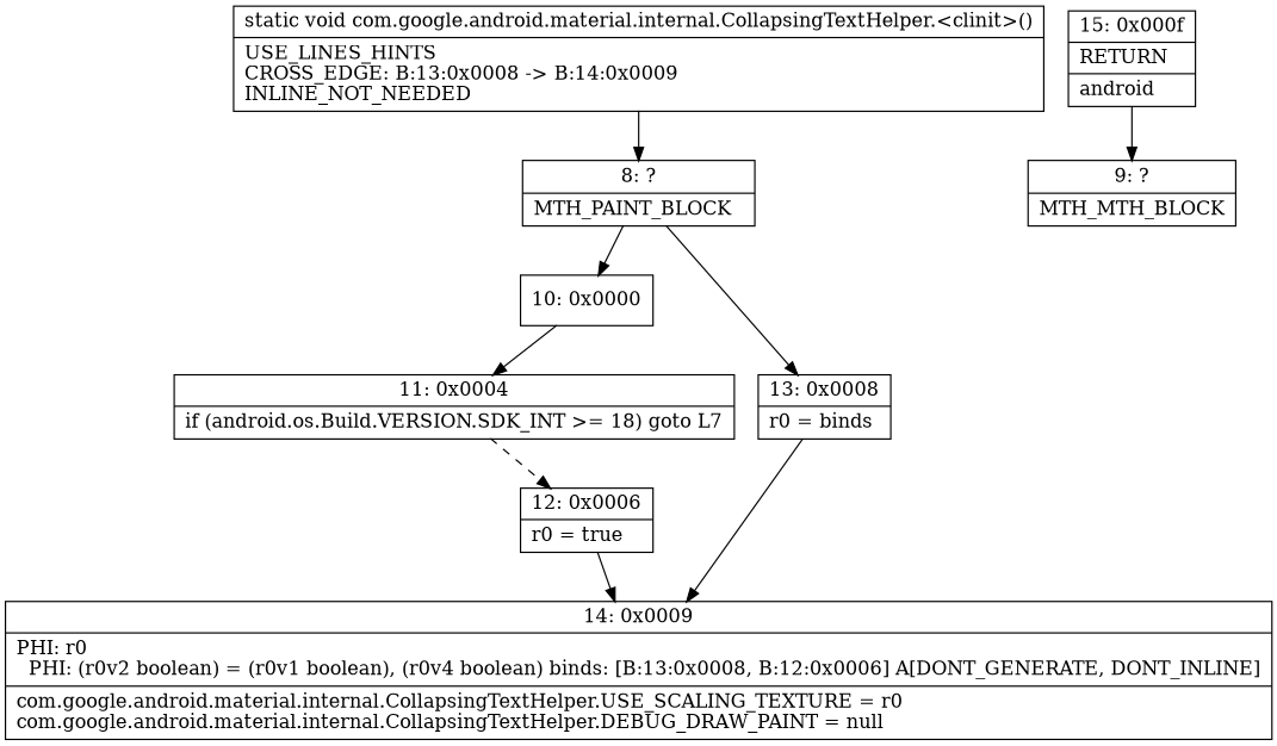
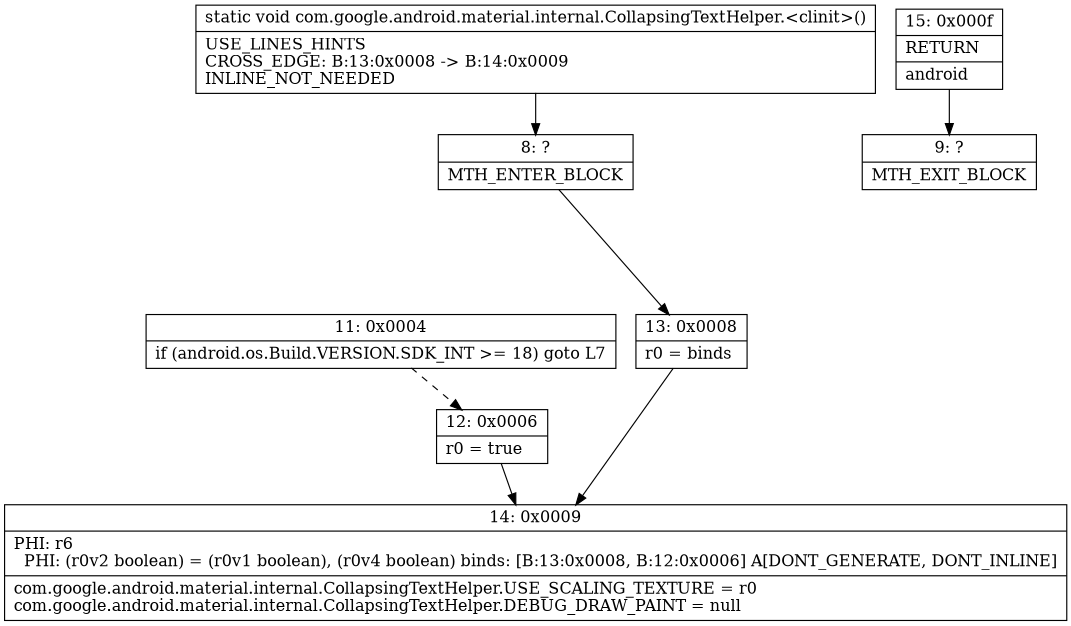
  digraph {
    node [shape=record]
-   n1 [label="{8\:\ ?|MTH_PAINT_BLOCK\l}"]
-   n2 [label="{10\:\ 0x0000}"]
+   n1 [label="{8\:\ ?|MTH_ENTER_BLOCK\l}"]
    n3 [label="{13\:\ 0x0008|r0 = binds\l}"]
    n4 [label="{11\:\ 0x0004|if (android.os.Build.VERSION.SDK_INT \>= 18) goto L7\l}"]
    n5 [label="{12\:\ 0x0006|r0 = true\l}"]
-   n6 [label="{14\:\ 0x0009|PHI: r0 \l  PHI: (r0v2 boolean) = (r0v1 boolean), (r0v4 boolean) binds: [B:13:0x0008, B:12:0x0006] A[DONT_GENERATE, DONT_INLINE]\l|com.google.android.material.internal.CollapsingTextHelper.USE_SCALING_TEXTURE = r0\lcom.google.android.material.internal.CollapsingTextHelper.DEBUG_DRAW_PAINT = null\l}"]
+   n6 [label="{14\:\ 0x0009|PHI: r6 \l  PHI: (r0v2 boolean) = (r0v1 boolean), (r0v4 boolean) binds: [B:13:0x0008, B:12:0x0006] A[DONT_GENERATE, DONT_INLINE]\l|com.google.android.material.internal.CollapsingTextHelper.USE_SCALING_TEXTURE = r0\lcom.google.android.material.internal.CollapsingTextHelper.DEBUG_DRAW_PAINT = null\l}"]
    n7 [label="{15\:\ 0x000f|RETURN\l|android\l}"]
-   n8 [label="{9\:\ ?|MTH_MTH_BLOCK\l}"]
+   n8 [label="{9\:\ ?|MTH_EXIT_BLOCK\l}"]
    n9 [label="{static void com.google.android.material.internal.CollapsingTextHelper.\<clinit\>()  | USE_LINES_HINTS\lCROSS_EDGE: B:13:0x0008 \-\> B:14:0x0009\lINLINE_NOT_NEEDED\l}"]
-   n1 -> n2
    n1 -> n3
-   n2 -> n4
    n3 -> n6
    n4 -> n5 [style=dashed]
    n5 -> n6
    n7 -> n8
    n9 -> n1
  }
